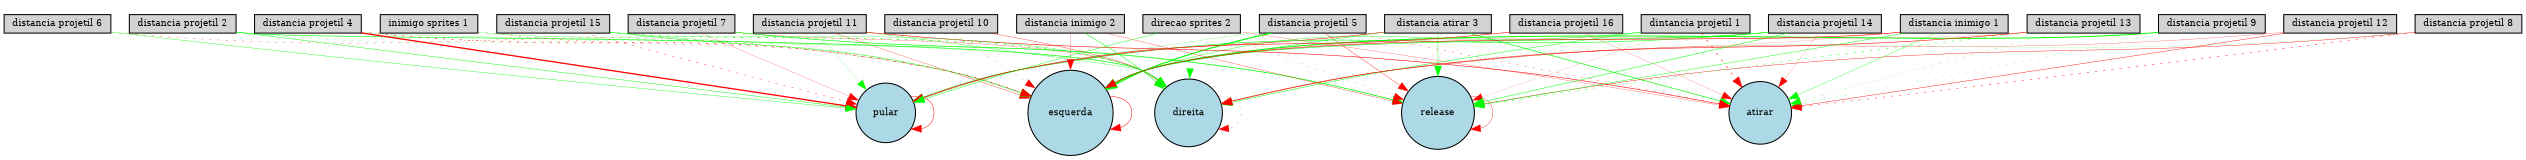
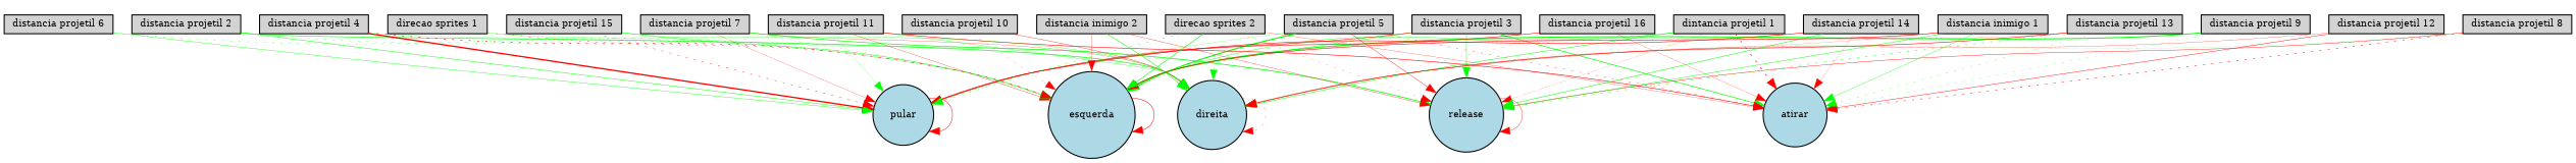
  digraph {
    node [fillcolor=lightgray fontsize=9 shape=box style=filled]
    edge [color=red style=solid]
    "dintancia projetil 1" [height=0.2 width=0.2]
    esquerda [fillcolor=lightblue height=0.2 shape=circle width=0.2]
    direita [fillcolor=lightblue height=0.2 shape=circle width=0.2]
    pular [fillcolor=lightblue height=0.2 shape=circle width=0.2]
    atirar [fillcolor=lightblue height=0.2 shape=circle width=0.2]
    release [fillcolor=lightblue height=0.2 shape=circle width=0.2]
    "distancia projetil 2" [height=0.2 width=0.2]
-   "distancia projetil 3" [height=0.2 width=0.2 label="distancia atirar 3"]
+   "distancia projetil 3" [height=0.2 width=0.2]
    "distancia projetil 4" [height=0.2 width=0.2]
    "distancia projetil 5" [height=0.2 width=0.2]
    "distancia projetil 6" [height=0.2 width=0.2]
    "distancia projetil 7" [height=0.2 width=0.2]
    "distancia projetil 8" [height=0.2 width=0.2]
    "distancia projetil 9" [height=0.2 width=0.2]
    "distancia projetil 10" [height=0.2 width=0.2]
    "distancia projetil 11" [height=0.2 width=0.2]
    "distancia projetil 12" [height=0.2 width=0.2]
    "distancia projetil 13" [height=0.2 width=0.2]
    "distancia projetil 14" [height=0.2 width=0.2]
    "distancia projetil 15" [height=0.2 width=0.2]
    "distancia projetil 16" [height=0.2 width=0.2]
    "distancia inimigo 1" [height=0.2 width=0.2]
    "distancia inimigo 2" [height=0.2 width=0.2]
-   "direcao sprites 1" [height=0.2 width=0.2 label="inimigo sprites 1"]
+   "direcao sprites 1" [height=0.2 width=0.2]
    "direcao sprites 2" [height=0.2 width=0.2]
    "dintancia projetil 1" -> esquerda [color=green penwidth=0.368083446262]
    "dintancia projetil 1" -> direita [color=green penwidth=0.447844166607]
    "dintancia projetil 1" -> pular [color=green penwidth=0.114449641241 style=dotted]
    "dintancia projetil 1" -> atirar [penwidth=0.64304412661 style=dotted]
    "dintancia projetil 1" -> release [penwidth=0.105762302139]
    esquerda -> esquerda [penwidth=0.478104671412]
    direita -> direita [penwidth=0.206803087954 style=dotted]
    pular -> pular [penwidth=0.454395406669]
    release -> release [penwidth=0.331580198566]
    "distancia projetil 2" -> esquerda [color=green penwidth=0.271260830065 style=dotted]
    "distancia projetil 2" -> direita [color=green penwidth=0.575989697421]
    "distancia projetil 2" -> pular [color=green penwidth=0.438334365196]
    "distancia projetil 3" -> esquerda [color=green penwidth=0.415383619468]
    "distancia projetil 3" -> pular [penwidth=0.471227165392]
    "distancia projetil 3" -> atirar [color=green penwidth=0.635246627548]
    "distancia projetil 3" -> release [color=green penwidth=0.380793031889]
    "distancia projetil 4" -> esquerda [penwidth=0.577864908631 style=dotted]
    "distancia projetil 4" -> direita [color=green penwidth=0.176993390616]
    "distancia projetil 4" -> pular [penwidth=1.25398031055]
    "distancia projetil 5" -> esquerda [color=green penwidth=1.10251915762]
    "distancia projetil 5" -> pular [color=green penwidth=0.194589326199]
    "distancia projetil 5" -> atirar [penwidth=0.299399079501 style=dotted]
    "distancia projetil 5" -> release [penwidth=0.346943120997]
-   "distancia projetil 6" -> esquerda [penwidth=0.308680241611 style=dotted]
+   "distancia projetil 6" -> esquerda [color=green penwidth=0.308680241611 style=dotted]
    "distancia projetil 6" -> pular [color=green penwidth=0.358879359486]
    "distancia projetil 7" -> esquerda [penwidth=0.119082599293 style=dotted]
    "distancia projetil 7" -> direita [penwidth=0.217569237742]
    "distancia projetil 7" -> pular [penwidth=0.196771681717]
    "distancia projetil 7" -> release [color=green penwidth=0.624752512214]
    "distancia projetil 8" -> direita [color=green penwidth=0.104007690983]
    "distancia projetil 8" -> atirar [penwidth=0.465518676316 style=dotted]
    "distancia projetil 8" -> release [penwidth=0.370476947276]
    "distancia projetil 9" -> esquerda [color=green penwidth=0.926197126277]
    "distancia projetil 9" -> atirar [color=green penwidth=0.22469894113 style=dotted]
    "distancia projetil 10" -> esquerda [penwidth=0.172349131794 style=dotted]
    "distancia projetil 10" -> direita [penwidth=0.308483269688]
    "distancia projetil 11" -> esquerda [penwidth=0.281184971509]
    "distancia projetil 11" -> direita [color=green penwidth=0.297739741575]
    "distancia projetil 11" -> pular [color=green penwidth=0.154646176627]
    "distancia projetil 11" -> atirar [penwidth=0.545110596293]
    "distancia projetil 12" -> direita [penwidth=0.23028470517]
    "distancia projetil 12" -> atirar [penwidth=0.397913457751]
    "distancia projetil 13" -> esquerda [penwidth=0.136285655452]
    "distancia projetil 13" -> direita [penwidth=0.531635982078]
    "distancia projetil 13" -> atirar [color=green penwidth=0.262866412406 style=dotted]
    "distancia projetil 13" -> release [color=green penwidth=0.482030490432 style=dotted]
    "distancia projetil 14" -> direita [color=green penwidth=0.186762953475 style=dotted]
-   "distancia projetil 14" -> pular [color=green penwidth=0.54378563121]
+   "distancia projetil 14" -> pular [penwidth=0.54378563121]
    "distancia projetil 14" -> atirar [penwidth=0.128144258524]
    "distancia projetil 14" -> release [color=green penwidth=0.482862039652]
    "distancia projetil 15" -> esquerda [color=green penwidth=0.452539582528]
-   "distancia projetil 15" -> direita [color=green penwidth=0.675279088168 style=dotted]
    "distancia projetil 15" -> pular [penwidth=0.362779975516 style=dotted]
    "distancia projetil 15" -> release [color=green penwidth=0.20485451725]
    "distancia projetil 16" -> direita [penwidth=0.126394996226 style=dotted]
    "distancia projetil 16" -> pular [penwidth=0.529656457192]
    "distancia projetil 16" -> atirar [penwidth=0.183634939752]
    "distancia inimigo 1" -> esquerda [penwidth=0.537550034595]
    "distancia inimigo 1" -> direita [penwidth=0.133598133297]
    "distancia inimigo 1" -> atirar [color=green penwidth=0.326590784581]
    "distancia inimigo 1" -> release [color=green penwidth=0.425193713875]
    "distancia inimigo 2" -> esquerda [penwidth=0.220564548751]
    "distancia inimigo 2" -> direita [color=green penwidth=0.476524520197]
    "distancia inimigo 2" -> release [penwidth=0.270015468658]
    "direcao sprites 1" -> esquerda [penwidth=0.331508517829 style=dotted]
    "direcao sprites 1" -> direita [color=green penwidth=0.273703873711]
-   "distancia projetil 14" -> esquerda [color=green penwidth=0.544015715049]
+   "direcao sprites 2" -> esquerda [color=green penwidth=0.544015715049]
    "direcao sprites 2" -> direita [color=green penwidth=0.140678873503 style=dotted]
-   "direcao sprites 2" -> pular [color=green penwidth=0.406639143094]
+   "direcao sprites 2" -> pular [color=green penwidth=0.406639143094 style=dotted]
    "direcao sprites 2" -> atirar [penwidth=0.22431976908]
    "direcao sprites 2" -> release [penwidth=0.172728229385 style=dotted]
  }
